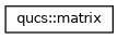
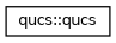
  digraph {
    rankdir=TB
-   n1 [color=black fillcolor=white fontname=Helvetica fontsize=10 height=0.2 label="qucs::matrix" shape=record style=filled width=0.4]
+   n1 [color=black fillcolor=white fontname=Helvetica fontsize=10 height=0.2 label="qucs::qucs" shape=record style=filled width=0.4]
  }
